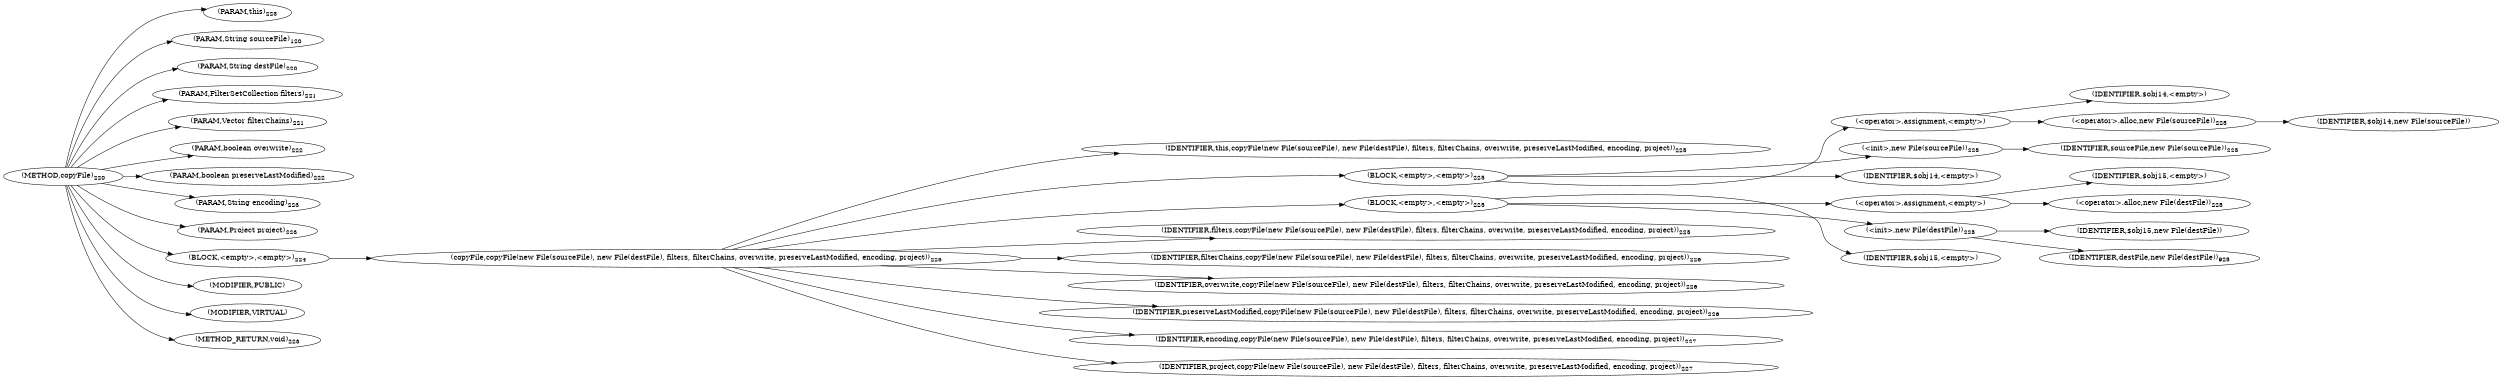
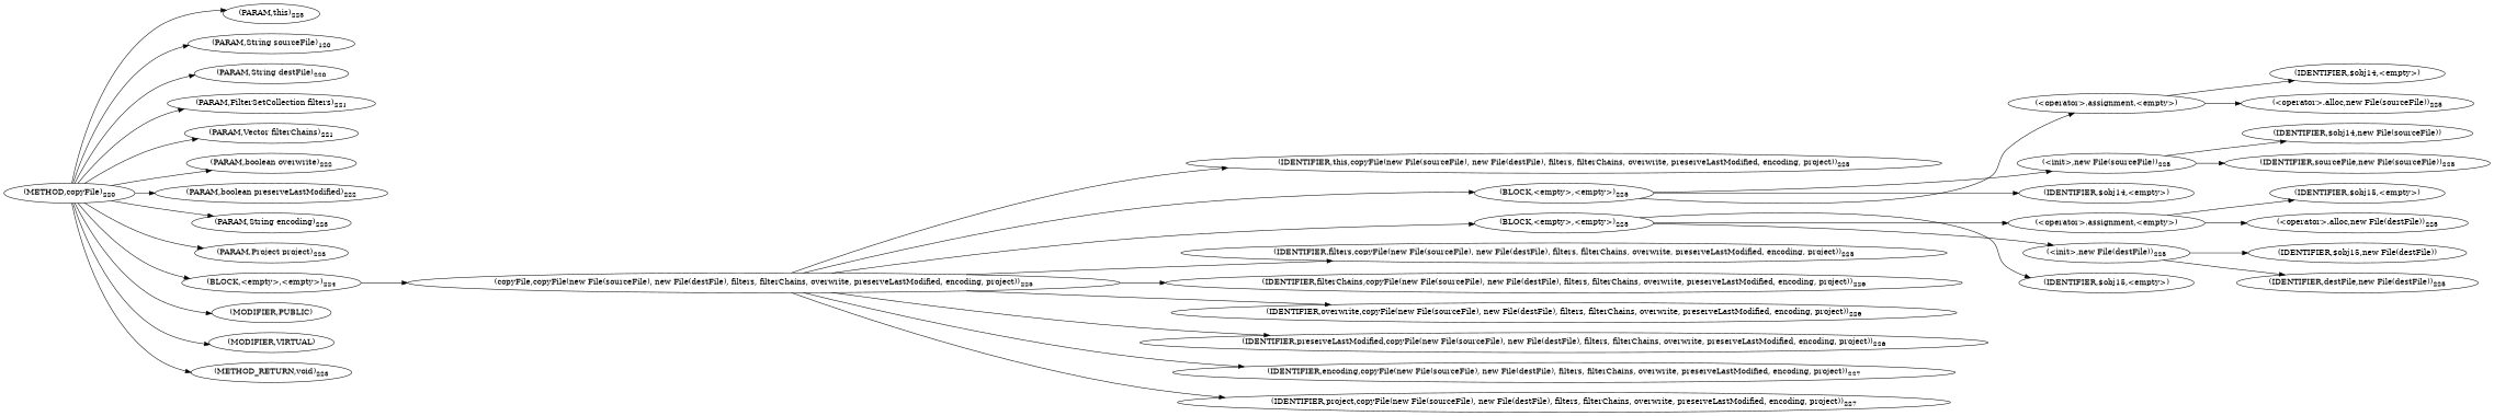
  digraph {
    rankdir=LR
    n1 [label=<(METHOD,copyFile)<SUB>220</SUB>>]
    n2 [label=<(PARAM,this)<SUB>223</SUB>>]
    n3 [label=<(PARAM,String sourceFile)<SUB>120</SUB>>]
    n4 [label=<(PARAM,String destFile)<SUB>220</SUB>>]
    n5 [label=<(PARAM,FilterSetCollection filters)<SUB>221</SUB>>]
    n6 [label=<(PARAM,Vector filterChains)<SUB>221</SUB>>]
    n7 [label=<(PARAM,boolean overwrite)<SUB>222</SUB>>]
    n8 [label=<(PARAM,boolean preserveLastModified)<SUB>222</SUB>>]
    n9 [label=<(PARAM,String encoding)<SUB>223</SUB>>]
    n10 [label=<(PARAM,Project project)<SUB>223</SUB>>]
    n11 [label=<(BLOCK,&lt;empty&gt;,&lt;empty&gt;)<SUB>224</SUB>>]
    n12 [label=<(MODIFIER,PUBLIC)>]
    n13 [label=<(MODIFIER,VIRTUAL)>]
    n14 [label=<(METHOD_RETURN,void)<SUB>223</SUB>>]
    n15 [label=<(copyFile,copyFile(new File(sourceFile), new File(destFile), filters, filterChains, overwrite, preserveLastModified, encoding, project))<SUB>225</SUB>>]
    n16 [label=<(IDENTIFIER,this,copyFile(new File(sourceFile), new File(destFile), filters, filterChains, overwrite, preserveLastModified, encoding, project))<SUB>225</SUB>>]
    n17 [label=<(BLOCK,&lt;empty&gt;,&lt;empty&gt;)<SUB>225</SUB>>]
    n18 [label=<(BLOCK,&lt;empty&gt;,&lt;empty&gt;)<SUB>225</SUB>>]
    n19 [label=<(IDENTIFIER,filters,copyFile(new File(sourceFile), new File(destFile), filters, filterChains, overwrite, preserveLastModified, encoding, project))<SUB>225</SUB>>]
    n20 [label=<(IDENTIFIER,filterChains,copyFile(new File(sourceFile), new File(destFile), filters, filterChains, overwrite, preserveLastModified, encoding, project))<SUB>226</SUB>>]
    n21 [label=<(IDENTIFIER,overwrite,copyFile(new File(sourceFile), new File(destFile), filters, filterChains, overwrite, preserveLastModified, encoding, project))<SUB>226</SUB>>]
    n22 [label=<(IDENTIFIER,preserveLastModified,copyFile(new File(sourceFile), new File(destFile), filters, filterChains, overwrite, preserveLastModified, encoding, project))<SUB>226</SUB>>]
    n23 [label=<(IDENTIFIER,encoding,copyFile(new File(sourceFile), new File(destFile), filters, filterChains, overwrite, preserveLastModified, encoding, project))<SUB>227</SUB>>]
    n24 [label=<(IDENTIFIER,project,copyFile(new File(sourceFile), new File(destFile), filters, filterChains, overwrite, preserveLastModified, encoding, project))<SUB>227</SUB>>]
    n25 [label=<(&lt;operator&gt;.assignment,&lt;empty&gt;)>]
    n26 [label=<(&lt;init&gt;,new File(sourceFile))<SUB>225</SUB>>]
    n27 [label=<(IDENTIFIER,$obj14,&lt;empty&gt;)>]
    n28 [label=<(&lt;operator&gt;.assignment,&lt;empty&gt;)>]
    n29 [label=<(&lt;init&gt;,new File(destFile))<SUB>225</SUB>>]
    n30 [label=<(IDENTIFIER,$obj15,&lt;empty&gt;)>]
    n31 [label=<(IDENTIFIER,$obj14,&lt;empty&gt;)>]
    n32 [label=<(&lt;operator&gt;.alloc,new File(sourceFile))<SUB>225</SUB>>]
    n33 [label=<(IDENTIFIER,$obj14,new File(sourceFile))>]
    n34 [label=<(IDENTIFIER,sourceFile,new File(sourceFile))<SUB>225</SUB>>]
    n35 [label=<(IDENTIFIER,$obj15,&lt;empty&gt;)>]
    n36 [label=<(&lt;operator&gt;.alloc,new File(destFile))<SUB>225</SUB>>]
    n37 [label=<(IDENTIFIER,$obj15,new File(destFile))>]
-   n38 [label=<(IDENTIFIER,destFile,new File(destFile))<SUB>925</SUB>>]
+   n38 [label=<(IDENTIFIER,destFile,new File(destFile))<SUB>225</SUB>>]
    n1 -> n2
    n1 -> n3
    n1 -> n4
    n1 -> n5
    n1 -> n6
    n1 -> n7
    n1 -> n8
    n1 -> n9
    n1 -> n10
    n1 -> n11
    n1 -> n12
    n1 -> n13
    n1 -> n14
    n11 -> n15
    n15 -> n16
    n15 -> n17
    n15 -> n18
    n15 -> n19
    n15 -> n20
    n15 -> n21
    n15 -> n22
    n15 -> n23
    n15 -> n24
    n17 -> n25
    n17 -> n26
    n17 -> n27
    n18 -> n28
    n18 -> n29
    n18 -> n30
    n25 -> n31
    n25 -> n32
-   n32 -> n33
+   n26 -> n33
    n26 -> n34
    n28 -> n35
    n28 -> n36
    n29 -> n37
    n29 -> n38
  }
